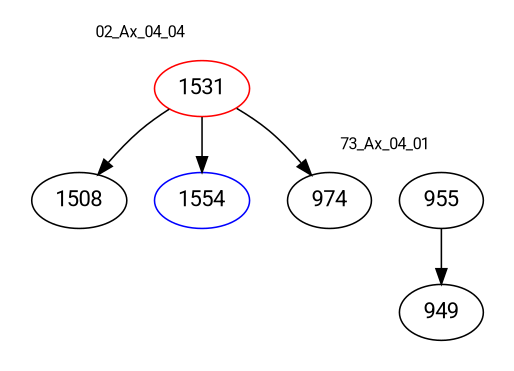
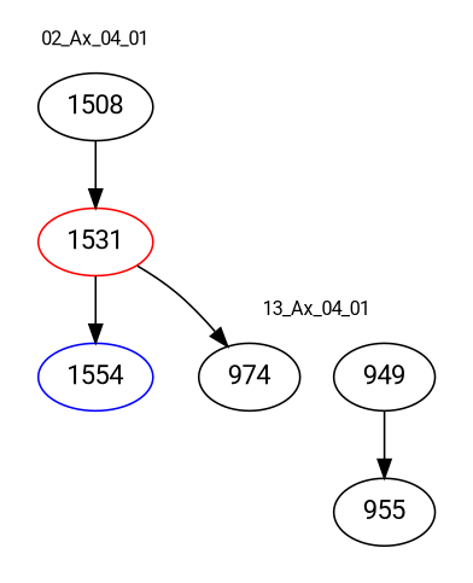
  digraph {
    fontname=Roboto
    node [color=black fontname=Roboto]
    edge [color=black fontname=Roboto]
    n1 [color=red label=1531]
    n2 [label=1508]
    n3 [color=blue label=1554]
    n4 [label=955]
    n5 [label=949]
    n6 [label=974]
    subgraph cluster_1 {
      color=white
      fontsize=10
-     label="02_Ax_04_04"
+     label="02_Ax_04_01"
      n1
      n2
      n3
    }
    subgraph cluster_2 {
      color=white
      fontsize=10
-     label="73_Ax_04_01"
+     label="13_Ax_04_01"
      n4
      n5
      n6
    }
-   n1 -> n2
+   n2 -> n1
    n1 -> n3
    n1 -> n6
-   n4 -> n5
+   n5 -> n4
  }
